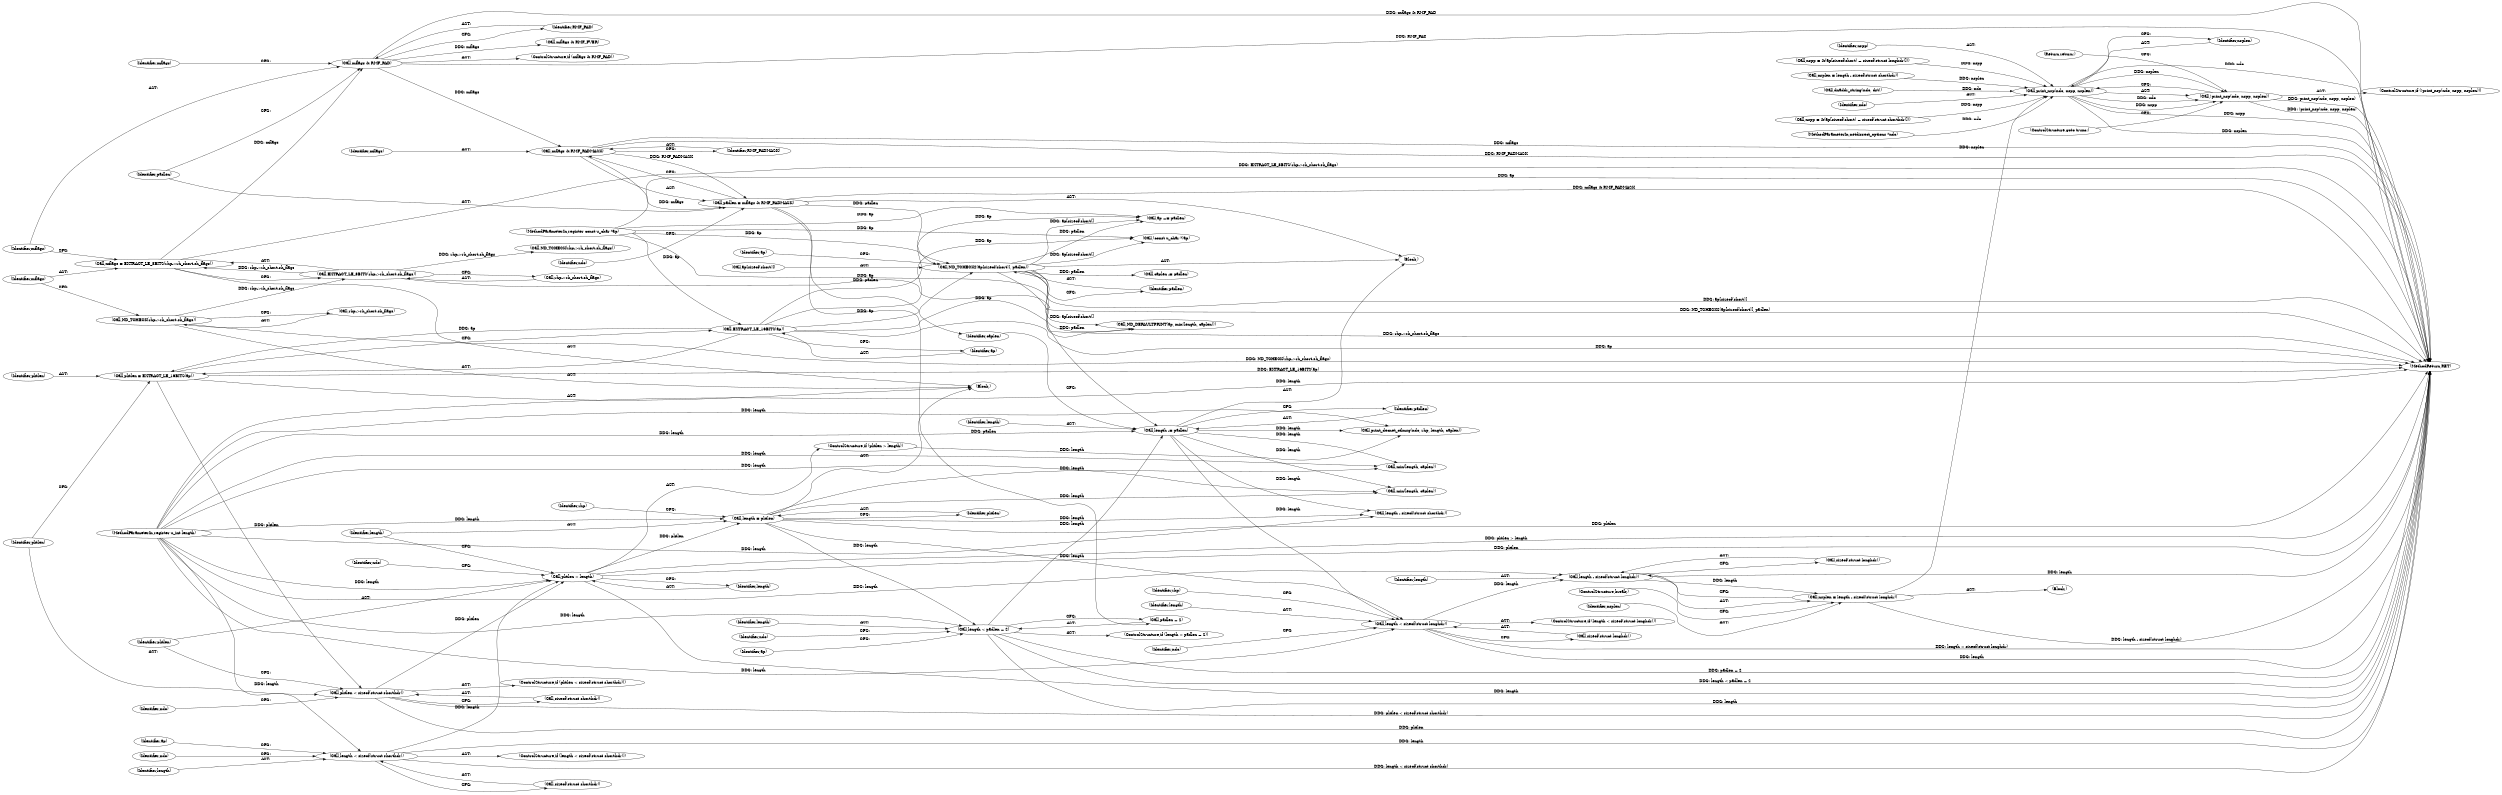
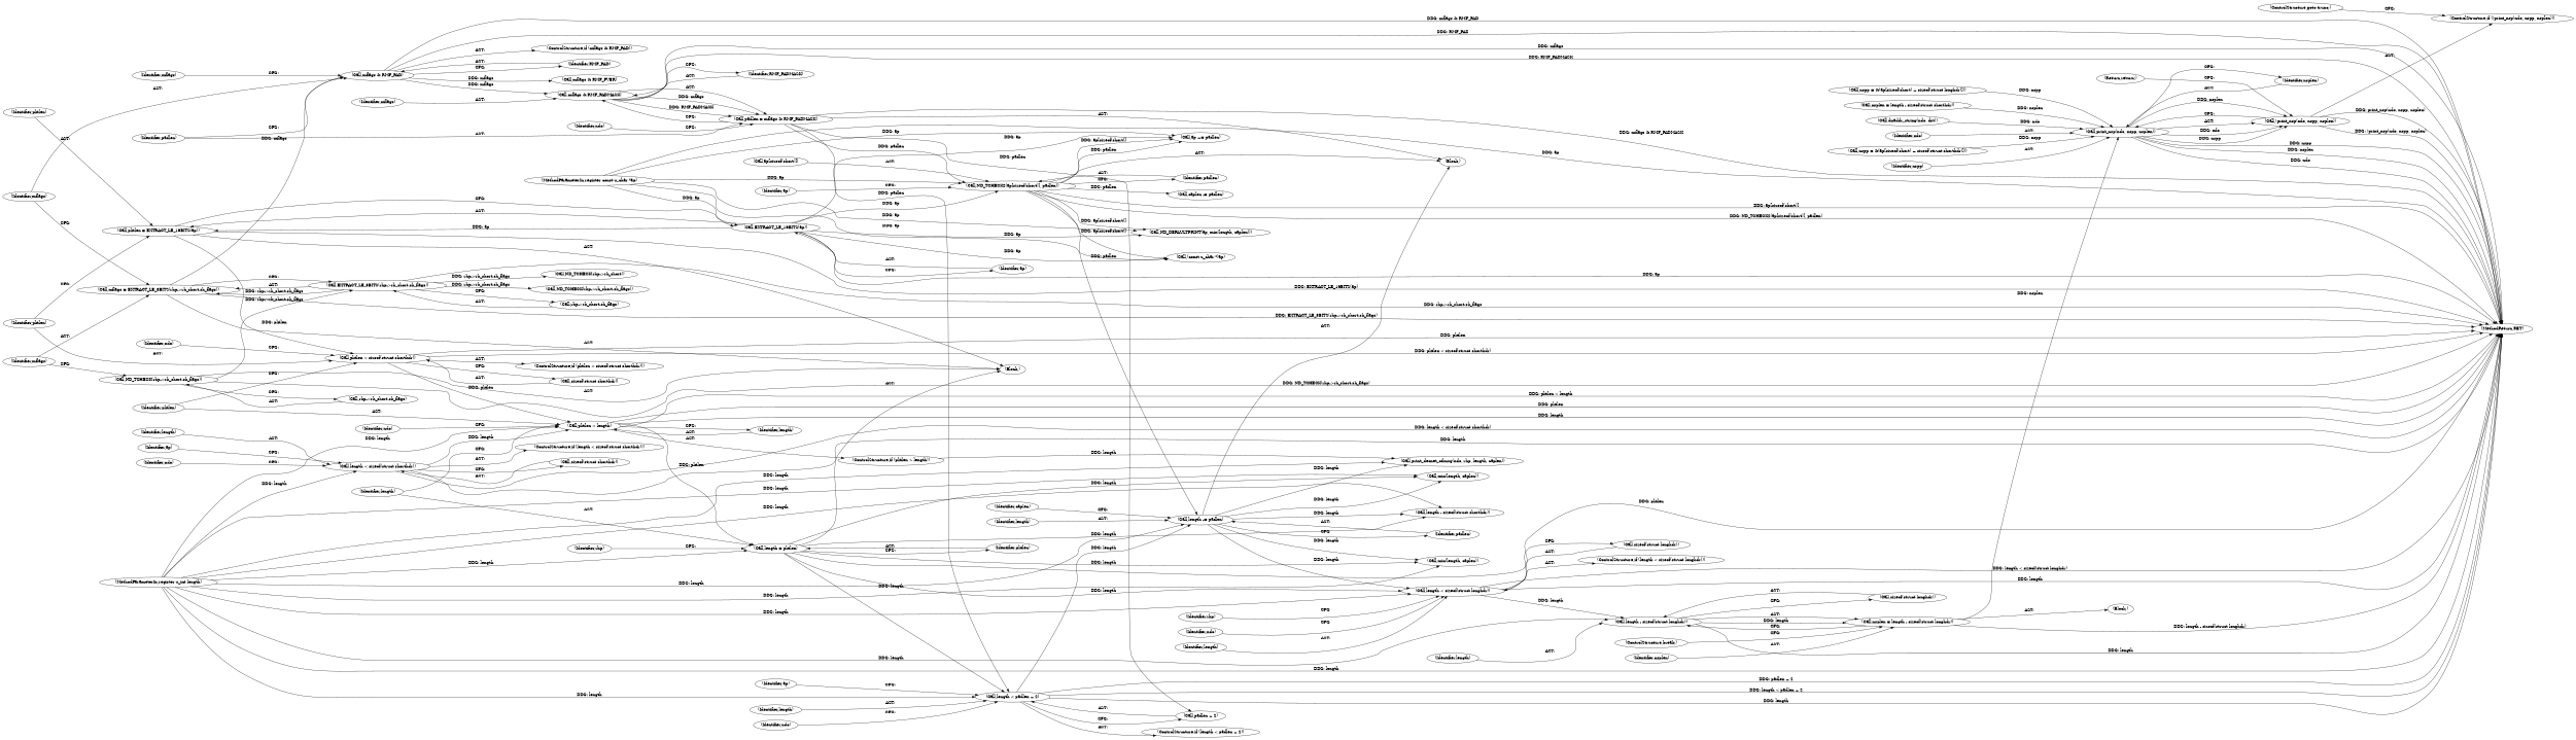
  digraph {
    rankdir=LR
    n1 [label="(Call,length - sizeof(struct longhdr))"]
    n2 [label="(Call,nsplen = length - sizeof(struct longhdr))"]
    n3 [label="(Call,sizeof(struct longhdr))"]
    n4 [label="(MethodReturn,RET)"]
    n5 [label="(Call,print_nsp(ndo, nspp, nsplen))"]
    n6 [label="(Block,)"]
    n7 [label="(Call,length < sizeof(struct longhdr))"]
    n8 [label="(ControlStructure,if (length < sizeof(struct longhdr)))"]
    n9 [label="(Call,sizeof(struct longhdr))"]
    n10 [label="(Call,length = pktlen)"]
    n11 [label="(Call,length < padlen + 2)"]
    n12 [label="(Identifier,pktlen)"]
    n13 [label="(Block,)"]
    n14 [label="(Call,length - sizeof(struct shorthdr))"]
    n15 [label="(Call,min(length, caplen))"]
    n16 [label="(Call,min(length, caplen))"]
    n17 [label="(Call,length -= padlen)"]
    n18 [label="(Call,padlen + 2)"]
    n19 [label="(ControlStructure,if (length < padlen + 2))"]
    n20 [label="(Call,print_decnet_ctlmsg(ndo, rhp, length, caplen))"]
    n21 [label="(Call,pktlen > length)"]
    n22 [label="(ControlStructure,if (pktlen > length))"]
    n23 [label="(Identifier,length)"]
    n24 [label="(Call,pktlen < sizeof(struct shorthdr))"]
    n25 [label="(ControlStructure,if (pktlen < sizeof(struct shorthdr)))"]
    n26 [label="(Call,sizeof(struct shorthdr))"]
    n27 [label="(Call,pktlen = EXTRACT_LE_16BITS(ap))"]
    n28 [label="(Call,EXTRACT_LE_16BITS(ap))"]
    n29 [label="(Call,ND_TCHECK2(ap[sizeof(short)], padlen))"]
    n30 [label="(Call,ND_DEFAULTPRINT(ap, min(length, caplen)))"]
    n31 [label="(Identifier,ap)"]
    n32 [label="(Call,ap += padlen)"]
    n33 [label="(Call,(const u_char *)ap)"]
    n34 [label="(Block,)"]
    n35 [label="(Identifier,padlen)"]
    n36 [label="(Call,caplen -= padlen)"]
    n37 [label="(MethodParameterIn,register const u_char *ap)"]
    n38 [label="(Call,length < sizeof(struct shorthdr))"]
    n39 [label="(ControlStructure,if (length < sizeof(struct shorthdr)))"]
    n40 [label="(Call,sizeof(struct shorthdr))"]
    n41 [label="(MethodParameterIn,register u_int length)"]
    n42 [label="(Identifier,padlen)"]
    n43 [label="(Call,padlen = mflags & RMF_PADMASK)"]
    n44 [label="(Call,mflags & RMF_PADMASK)"]
    n45 [label="(Identifier,RMF_PADMASK)"]
    n46 [label="(Call,mflags & RMF_PAD)"]
    n47 [label="(Identifier,RMF_PAD)"]
    n48 [label="(Call,mflags & RMF_FVER)"]
    n49 [label="(ControlStructure,if (mflags & RMF_PAD))"]
    n50 [label="(Call,mflags = EXTRACT_LE_8BITS(rhp->rh_short.sh_flags))"]
    n51 [label="(Call,EXTRACT_LE_8BITS(rhp->rh_short.sh_flags))"]
+   n52 [label="(Call,ND_TCHECK(rhp->rh_short))"]
    n53 [label="(Call,ND_TCHECK(rhp->rh_short.sh_flags))"]
    n54 [label="(Call,rhp->rh_short.sh_flags)"]
    n55 [label="(Call,ND_TCHECK(rhp->rh_short.sh_flags))"]
    n56 [label="(Call,rhp->rh_short.sh_flags)"]
    n57 [label="(Call,!print_nsp(ndo, nspp, nsplen))"]
    n58 [label="(Identifier,nsplen)"]
    n59 [label="(ControlStructure,if (!print_nsp(ndo, nspp, nsplen)))"]
    n60 [label="(Identifier,ndo)"]
    n61 [label="(Call,nspp = &(ap[sizeof(short) + sizeof(struct longhdr)]))"]
    n62 [label="(Call,nsplen = length - sizeof(struct shorthdr))"]
    n63 [label="(Call,dnaddr_string(ndo, dst))"]
    n64 [label="(Identifier,ndo)"]
    n65 [label="(Identifier,length)"]
    n66 [label="(Identifier,padlen)"]
    n67 [label="(Identifier,ndo)"]
    n68 [label="(Identifier,ndo)"]
    n69 [label="(Identifier,mflags)"]
    n70 [label="(Identifier,length)"]
    n71 [label="(Identifier,length)"]
    n72 [label="(Identifier,rhp)"]
    n73 [label="(Identifier,ndo)"]
    n74 [label="(Identifier,ap)"]
    n75 [label="(Identifier,pktlen)"]
    n76 [label="(Identifier,caplen)"]
    n77 [label="(Call,nspp = &(ap[sizeof(short) + sizeof(struct shorthdr)]))"]
-   n78 [label="(MethodParameterIn,netdissect_options *ndo)"]
    n79 [label="(Identifier,nspp)"]
    n80 [label="(Identifier,mflags)"]
    n81 [label="(Identifier,ndo)"]
    n82 [label="(Identifier,mflags)"]
    n83 [label="(Return,return;)"]
    n84 [label="(Identifier,pktlen)"]
    n85 [label="(Identifier,nsplen)"]
    n86 [label="(Identifier,length)"]
    n87 [label="(Identifier,ap)"]
    n88 [label="(ControlStructure,goto trunc;)"]
    n89 [label="(Call,ap[sizeof(short)])"]
    n90 [label="(Identifier,mflags)"]
    n91 [label="(Identifier,length)"]
    n92 [label="(Identifier,ap)"]
    n93 [label="(ControlStructure,break;)"]
    n94 [label="(Identifier,pktlen)"]
    n95 [label="(Identifier,length)"]
    n96 [label="(Identifier,ndo)"]
    n97 [label="(Identifier,rhp)"]
    n1 -> n2 [label="AST: "]
    n1 -> n2 [label="DDG: length"]
    n1 -> n3 [label="CFG: "]
    n1 -> n4 [label="DDG: length"]
    n2 -> n1 [label="CFG: "]
    n2 -> n4 [label="DDG: length - sizeof(struct longhdr)"]
    n2 -> n5 [label="DDG: nsplen"]
    n2 -> n6 [label="AST: "]
    n3 -> n1 [label="AST: "]
    n5 -> n4 [label="DDG: nspp"]
    n5 -> n4 [label="DDG: nsplen"]
    n5 -> n4 [label="DDG: ndo"]
    n5 -> n57 [label="AST: "]
    n5 -> n57 [label="DDG: ndo"]
    n5 -> n57 [label="DDG: nspp"]
    n5 -> n57 [label="DDG: nsplen"]
    n5 -> n58 [label="CFG: "]
    n7 -> n1 [label="DDG: length"]
    n7 -> n4 [label="DDG: length < sizeof(struct longhdr)"]
    n7 -> n4 [label="DDG: length"]
    n7 -> n8 [label="AST: "]
    n7 -> n9 [label="CFG: "]
    n9 -> n7 [label="AST: "]
    n10 -> n4 [label="DDG: pktlen"]
    n10 -> n7 [label="DDG: length"]
    n10 -> n11 [label="DDG: length"]
    n10 -> n12 [label="CFG: "]
    n10 -> n13 [label="AST: "]
    n10 -> n14 [label="DDG: length"]
    n10 -> n15 [label="DDG: length"]
    n10 -> n16 [label="DDG: length"]
    n11 -> n4 [label="DDG: length"]
    n11 -> n4 [label="DDG: padlen + 2"]
    n11 -> n4 [label="DDG: length < padlen + 2"]
    n11 -> n17 [label="DDG: length"]
    n11 -> n18 [label="CFG: "]
    n11 -> n19 [label="AST: "]
    n12 -> n10 [label="AST: "]
    n17 -> n7 [label="DDG: length"]
    n17 -> n14 [label="DDG: length"]
    n17 -> n15 [label="DDG: length"]
    n17 -> n16 [label="DDG: length"]
    n17 -> n20 [label="DDG: length"]
    n17 -> n34 [label="AST: "]
    n17 -> n42 [label="CFG: "]
    n18 -> n11 [label="AST: "]
    n21 -> n4 [label="DDG: pktlen > length"]
    n21 -> n4 [label="DDG: pktlen"]
    n21 -> n4 [label="DDG: length"]
    n21 -> n10 [label="DDG: pktlen"]
    n21 -> n22 [label="AST: "]
    n21 -> n23 [label="CFG: "]
    n22 -> n20 [label="DDG: length"]
    n23 -> n21 [label="AST: "]
    n24 -> n4 [label="DDG: pktlen < sizeof(struct shorthdr)"]
    n24 -> n4 [label="DDG: pktlen"]
    n24 -> n21 [label="DDG: pktlen"]
    n24 -> n25 [label="AST: "]
    n24 -> n26 [label="CFG: "]
    n26 -> n24 [label="AST: "]
    n27 -> n4 [label="DDG: EXTRACT_LE_16BITS(ap)"]
    n27 -> n13 [label="AST: "]
    n27 -> n24 [label="DDG: pktlen"]
    n27 -> n28 [label="CFG: "]
    n28 -> n4 [label="DDG: ap"]
    n28 -> n27 [label="AST: "]
    n28 -> n27 [label="DDG: ap"]
    n28 -> n29 [label="DDG: ap"]
    n28 -> n30 [label="DDG: ap"]
    n28 -> n31 [label="CFG: "]
    n28 -> n32 [label="DDG: ap"]
    n28 -> n33 [label="DDG: ap"]
    n29 -> n4 [label="DDG: ap[sizeof(short)]"]
    n29 -> n4 [label="DDG: ND_TCHECK2(ap[sizeof(short)], padlen)"]
    n29 -> n17 [label="DDG: padlen"]
    n29 -> n30 [label="DDG: ap[sizeof(short)]"]
    n29 -> n32 [label="DDG: padlen"]
    n29 -> n32 [label="DDG: ap[sizeof(short)]"]
    n29 -> n33 [label="DDG: ap[sizeof(short)]"]
    n29 -> n34 [label="AST: "]
    n29 -> n35 [label="CFG: "]
    n29 -> n36 [label="DDG: padlen"]
    n31 -> n28 [label="AST: "]
    n35 -> n29 [label="AST: "]
    n37 -> n4 [label="DDG: ap"]
    n37 -> n28 [label="DDG: ap"]
    n37 -> n29 [label="DDG: ap"]
    n37 -> n30 [label="DDG: ap"]
    n37 -> n32 [label="DDG: ap"]
    n37 -> n33 [label="DDG: ap"]
    n38 -> n4 [label="DDG: length < sizeof(struct shorthdr)"]
    n38 -> n4 [label="DDG: length"]
    n38 -> n21 [label="DDG: length"]
    n38 -> n39 [label="AST: "]
    n38 -> n40 [label="CFG: "]
    n40 -> n38 [label="AST: "]
    n41 -> n1 [label="DDG: length"]
    n41 -> n4 [label="DDG: length"]
    n41 -> n7 [label="DDG: length"]
    n41 -> n10 [label="DDG: length"]
    n41 -> n11 [label="DDG: length"]
    n41 -> n14 [label="DDG: length"]
    n41 -> n15 [label="DDG: length"]
    n41 -> n16 [label="DDG: length"]
    n41 -> n17 [label="DDG: length"]
    n41 -> n20 [label="DDG: length"]
    n41 -> n21 [label="DDG: length"]
    n41 -> n38 [label="DDG: length"]
    n42 -> n17 [label="AST: "]
    n43 -> n4 [label="DDG: mflags & RMF_PADMASK"]
-   n43 -> n76 [label="DDG: padlen"]
+   n43 -> n11 [label="DDG: padlen"]
    n43 -> n18 [label="DDG: padlen"]
    n43 -> n29 [label="DDG: padlen"]
    n43 -> n34 [label="AST: "]
    n43 -> n44 [label="CFG: "]
    n44 -> n4 [label="DDG: RMF_PADMASK"]
    n44 -> n4 [label="DDG: mflags"]
    n44 -> n43 [label="AST: "]
    n44 -> n43 [label="DDG: mflags"]
    n44 -> n43 [label="DDG: RMF_PADMASK"]
    n44 -> n45 [label="CFG: "]
    n45 -> n44 [label="AST: "]
    n46 -> n4 [label="DDG: mflags & RMF_PAD"]
    n46 -> n4 [label="DDG: RMF_PAD"]
    n46 -> n44 [label="DDG: mflags"]
    n46 -> n47 [label="CFG: "]
    n46 -> n48 [label="DDG: mflags"]
    n46 -> n49 [label="AST: "]
    n47 -> n46 [label="AST: "]
    n50 -> n4 [label="DDG: EXTRACT_LE_8BITS(rhp->rh_short.sh_flags)"]
    n50 -> n13 [label="AST: "]
    n50 -> n46 [label="DDG: mflags"]
    n50 -> n51 [label="CFG: "]
    n51 -> n4 [label="DDG: rhp->rh_short.sh_flags"]
    n51 -> n50 [label="AST: "]
    n51 -> n50 [label="DDG: rhp->rh_short.sh_flags"]
+   n51 -> n52 [label="DDG: rhp->rh_short.sh_flags"]
    n51 -> n53 [label="DDG: rhp->rh_short.sh_flags"]
    n51 -> n54 [label="CFG: "]
    n54 -> n51 [label="AST: "]
    n55 -> n4 [label="DDG: ND_TCHECK(rhp->rh_short.sh_flags)"]
    n55 -> n13 [label="AST: "]
    n55 -> n51 [label="DDG: rhp->rh_short.sh_flags"]
    n55 -> n56 [label="CFG: "]
    n56 -> n55 [label="AST: "]
    n57 -> n4 [label="DDG: !print_nsp(ndo, nspp, nsplen)"]
    n57 -> n4 [label="DDG: print_nsp(ndo, nspp, nsplen)"]
    n57 -> n5 [label="CFG: "]
    n57 -> n59 [label="AST: "]
    n58 -> n5 [label="AST: "]
    n60 -> n24 [label="CFG: "]
    n61 -> n5 [label="DDG: nspp"]
    n62 -> n5 [label="DDG: nsplen"]
    n63 -> n5 [label="DDG: ndo"]
    n64 -> n43 [label="CFG: "]
    n65 -> n1 [label="AST: "]
    n66 -> n43 [label="AST: "]
    n66 -> n46 [label="CFG: "]
    n67 -> n38 [label="CFG: "]
    n68 -> n21 [label="CFG: "]
    n69 -> n46 [label="CFG: "]
    n70 -> n11 [label="AST: "]
    n71 -> n38 [label="AST: "]
    n72 -> n7 [label="CFG: "]
    n73 -> n5 [label="AST: "]
    n74 -> n29 [label="CFG: "]
    n75 -> n24 [label="AST: "]
    n75 -> n27 [label="CFG: "]
    n76 -> n17 [label="CFG: "]
    n77 -> n5 [label="DDG: nspp"]
-   n78 -> n5 [label="DDG: ndo"]
    n79 -> n5 [label="AST: "]
    n80 -> n50 [label="AST: "]
    n80 -> n55 [label="CFG: "]
    n81 -> n11 [label="CFG: "]
    n82 -> n46 [label="AST: "]
    n82 -> n50 [label="CFG: "]
    n83 -> n57 [label="CFG: "]
    n84 -> n27 [label="AST: "]
    n85 -> n2 [label="AST: "]
    n86 -> n7 [label="AST: "]
    n87 -> n38 [label="CFG: "]
-   n88 -> n57 [label="CFG: "]
+   n88 -> n59 [label="CFG: "]
    n89 -> n29 [label="AST: "]
    n90 -> n44 [label="AST: "]
    n91 -> n17 [label="AST: "]
    n92 -> n11 [label="CFG: "]
    n93 -> n2 [label="CFG: "]
    n94 -> n21 [label="AST: "]
    n94 -> n24 [label="CFG: "]
    n95 -> n10 [label="AST: "]
    n95 -> n21 [label="CFG: "]
    n96 -> n7 [label="CFG: "]
    n97 -> n10 [label="CFG: "]
  }
